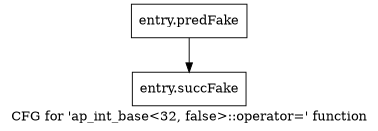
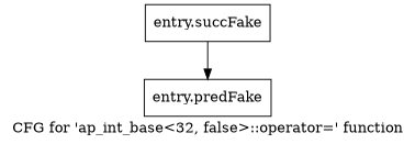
  digraph {
    label="CFG for 'ap_int_base\<32, false\>::operator=' function"
    node [shape=record]
    n1 [label="{entry.predFake}"]
    n2 [filename="/home/omerfaruk/tools/Xilinx/Vitis_HLS/2023.2/include/etc/ap_int_base.h" label="{entry.succFake}" linenumber=461]
-   n1 -> n2 [execusionnum=5 filename="/home/omerfaruk/tools/Xilinx/Vitis_HLS/2023.2/include/etc/ap_int_base.h"]
+   n2 -> n1 [execusionnum=5 filename="/home/omerfaruk/tools/Xilinx/Vitis_HLS/2023.2/include/etc/ap_int_base.h"]
  }
